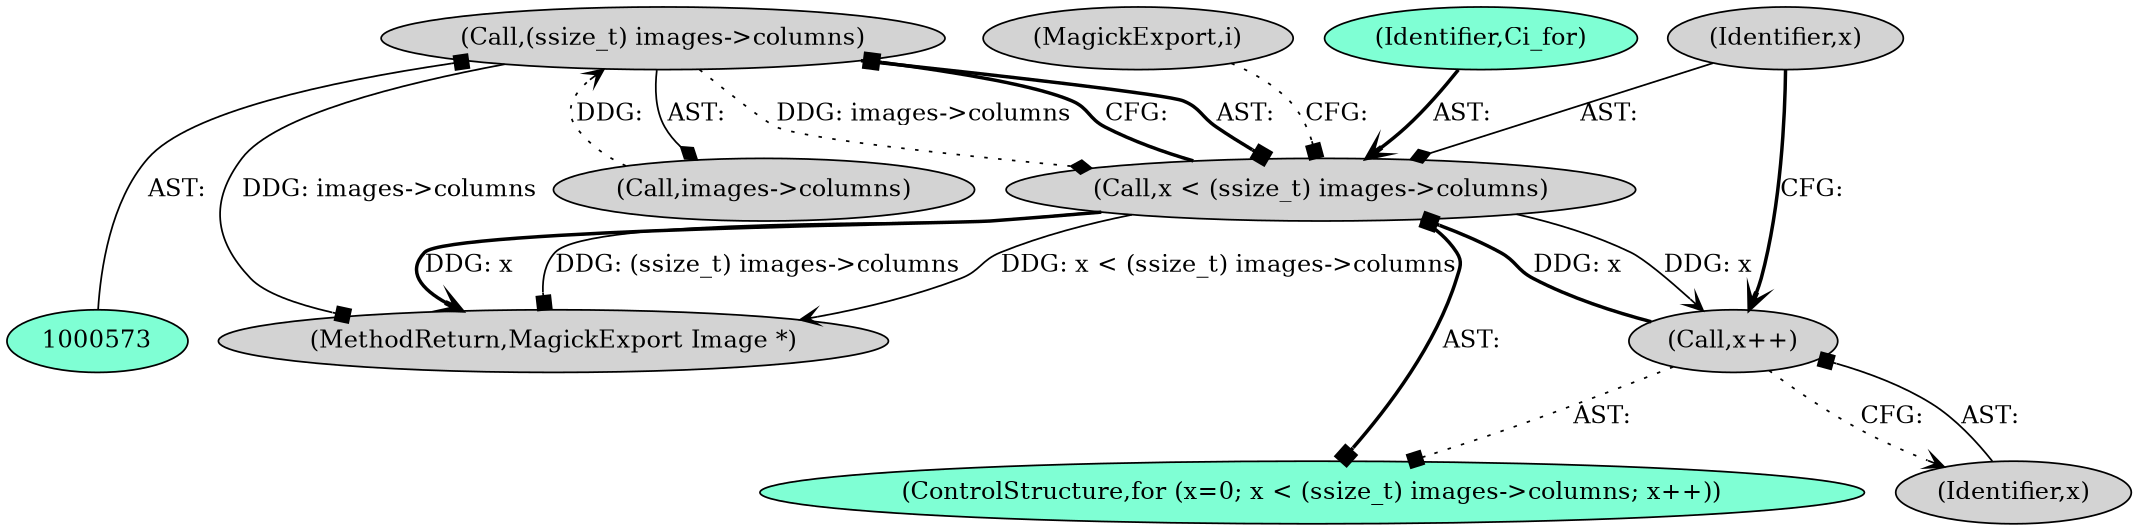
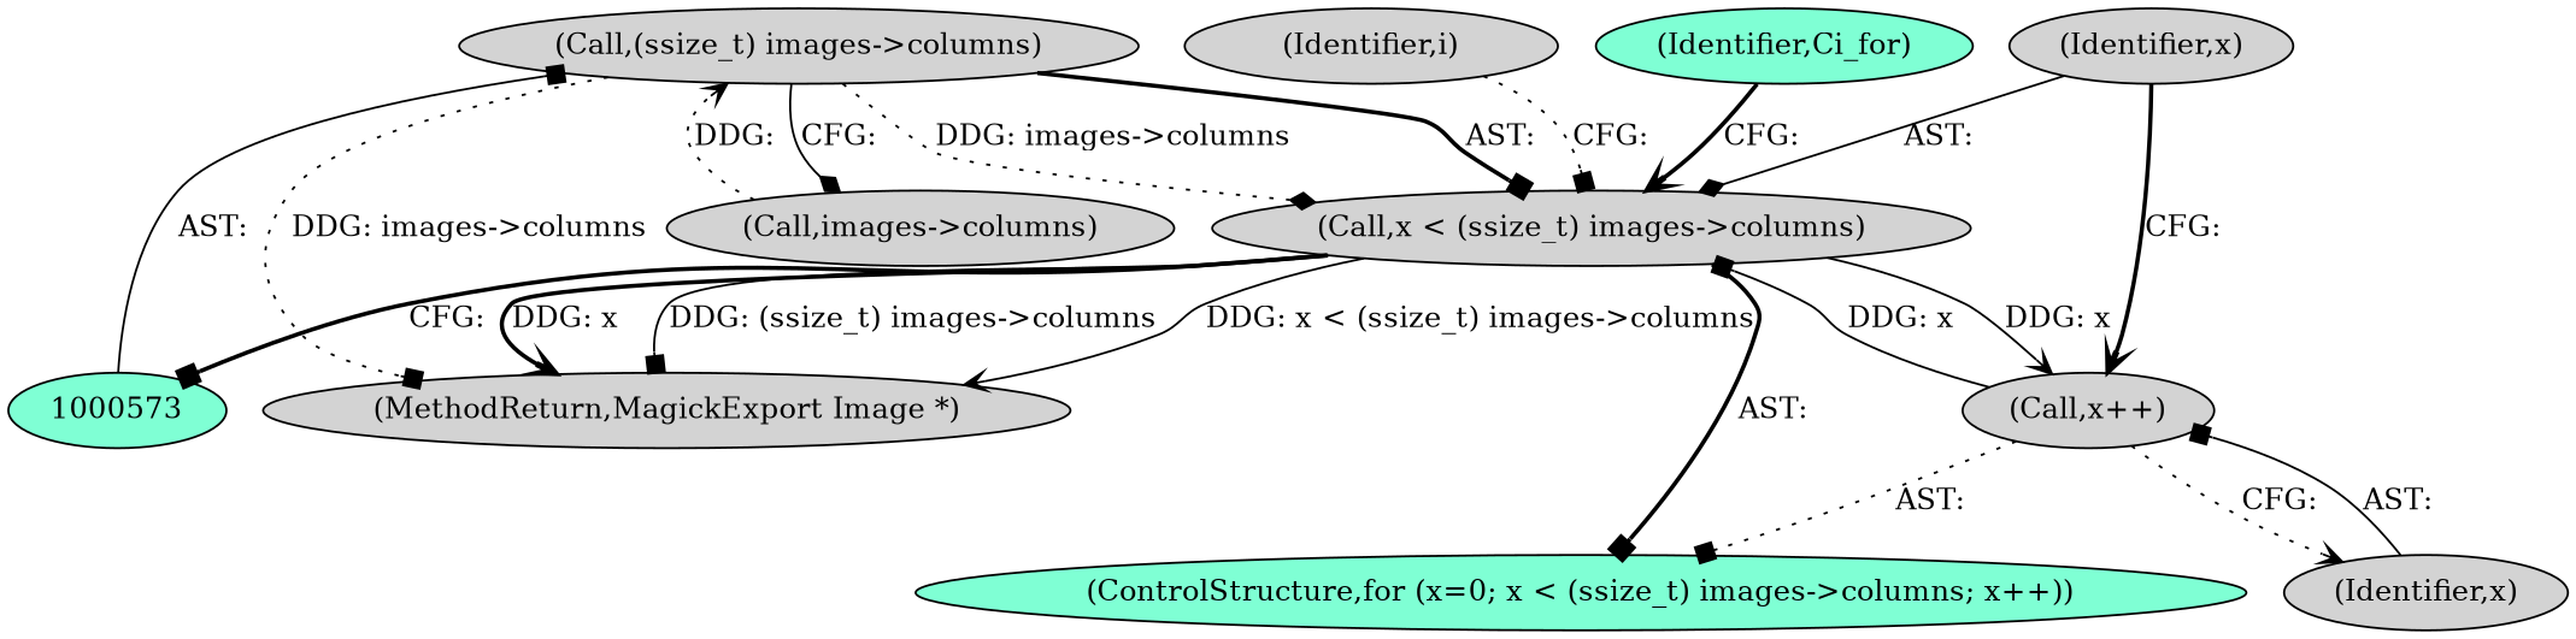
  digraph {
    node [fillcolor=lightgrey style=filled]
    edge [arrowhead=box style=bold]
    n1 [label="(Call,(ssize_t) images->columns)"]
    n2 [label="(Call,x < (ssize_t) images->columns)"]
    n3 [label="(MethodReturn,MagickExport Image *)"]
    n4 [label="(Call,images->columns)"]
    n5 [label="(Call,x++)"]
    n6 [fillcolor=aquamarine label="(ControlStructure,for (x=0; x < (ssize_t) images->columns; x++))"]
    n7 [label="(Identifier,x)"]
    n8 [label="(Identifier,x)"]
-   n9 [label="(MagickExport,i)"]
+   n9 [label="(Identifier,i)"]
    n10 [fillcolor=aquamarine label="(Identifier,Ci_for)"]
    n11 [fillcolor=aquamarine label=1000573]
    n1 -> n2 [label="AST: "]
    n1 -> n2 [arrowhead=diamond label="DDG: images->columns" style=dotted]
-   n1 -> n3 [label="DDG: images->columns" style=solid]
-   n1 -> n4 [arrowhead=diamond label="AST: " style=solid]
-   n2 -> n1 [label="CFG: "]
+   n1 -> n3 [label="DDG: images->columns" style=dotted]
+   n1 -> n4 [arrowhead=diamond label="CFG: " style=solid]
+   n2 -> n11 [label="CFG: "]
    n2 -> n3 [arrowhead=vee label="DDG: x"]
    n2 -> n3 [label="DDG: (ssize_t) images->columns" style=solid]
    n2 -> n3 [arrowhead=vee label="DDG: x < (ssize_t) images->columns" style=solid]
    n2 -> n5 [arrowhead=vee label="DDG: x" style=solid]
    n2 -> n6 [label="AST: "]
    n4 -> n1 [arrowhead=vee label="DDG: " style=dotted]
-   n5 -> n2 [label="DDG: x"]
+   n5 -> n2 [label="DDG: x" style=solid]
    n5 -> n6 [label="AST: " style=dotted]
    n5 -> n7 [arrowhead=vee label="CFG: " style=dotted]
    n7 -> n5 [label="AST: " style=solid]
    n8 -> n2 [arrowhead=diamond label="AST: " style=solid]
    n8 -> n5 [arrowhead=vee label="CFG: "]
    n9 -> n2 [label="CFG: " style=dotted]
-   n10 -> n2 [arrowhead=vee label="AST: "]
+   n10 -> n2 [arrowhead=vee label="CFG: "]
    n11 -> n1 [label="AST: " style=solid]
  }
